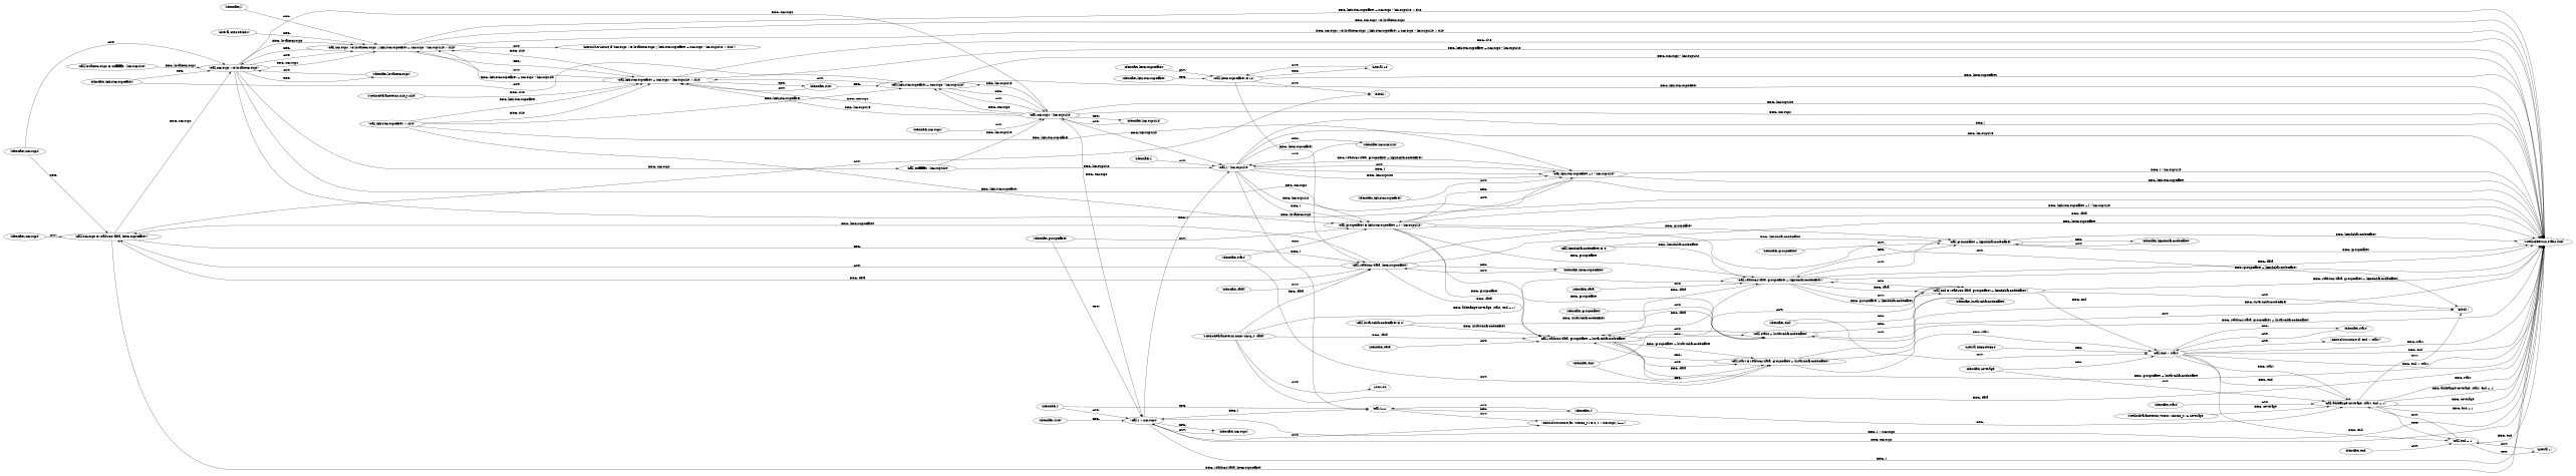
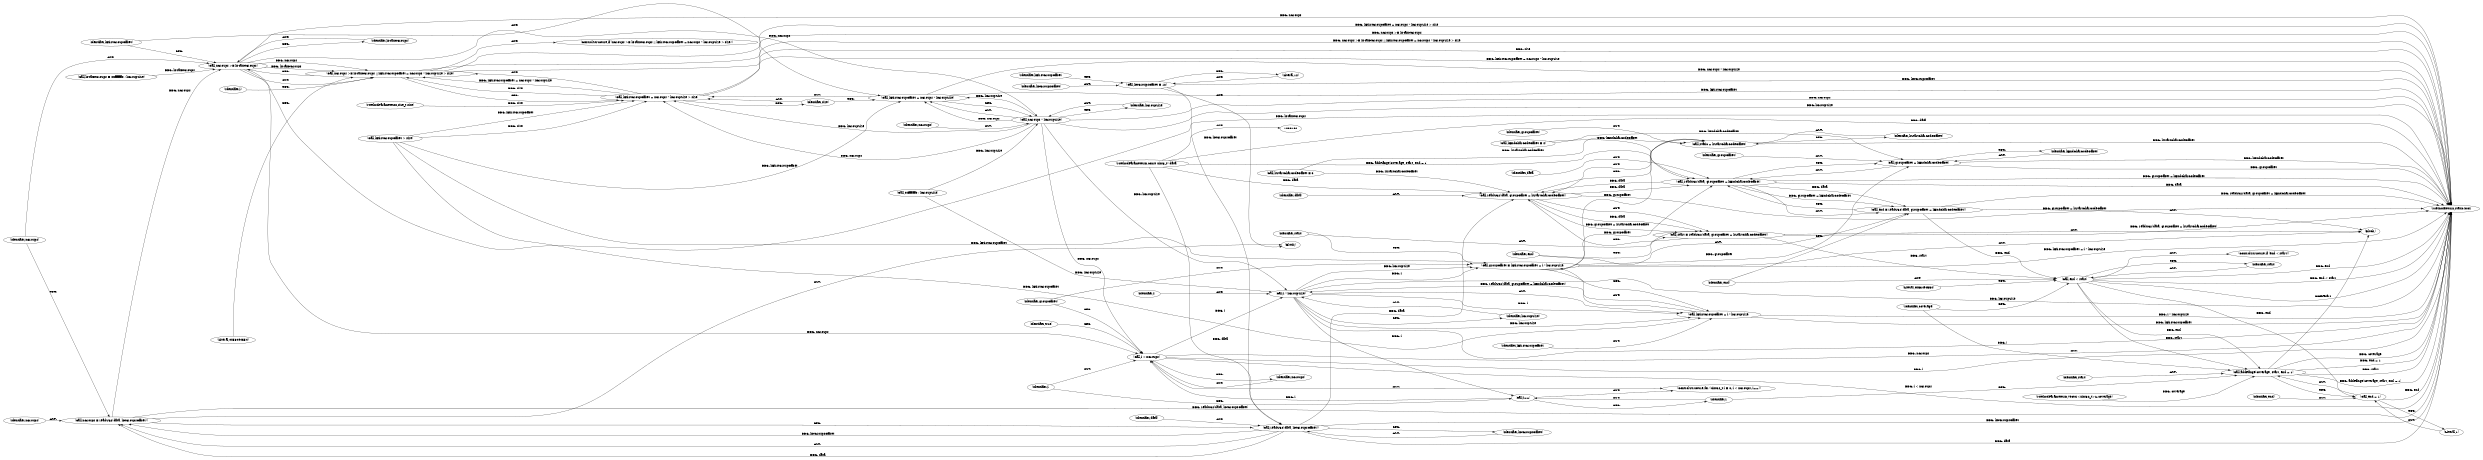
  digraph {
    rankdir=LR
    n1 [label="(Call,nGroups = readU32(data, kNGroupsOffset))"]
    n2 [label="(Call,readU32(data, kNGroupsOffset))"]
    n3 [label="(Call,nGroups >= kMaxNGroups)"]
    n4 [label="(Block,)"]
    n5 [label="(MethodReturn,static bool)"]
    n6 [label="(Call,readU32(data, groupOffset + kStartCharCodeOffset))"]
    n7 [label="(Identifier,kNGroupsOffset)"]
    n8 [label="(Call,nGroups >= kMaxNGroups || kFirstGroupOffset + nGroups * kGroupSize > size)"]
    n9 [label="(Call,nGroups * kGroupSize)"]
    n10 [label="(Call,i < nGroups)"]
    n11 [label="(Identifier,kMaxNGroups)"]
    n12 [label="(Call,readU32(data, groupOffset + kEndCharCodeOffset))"]
    n13 [label="(Call,static + kStartCharCodeOffset)"]
    n14 [label="(Call,start = readU32(data, groupOffset + kStartCharCodeOffset))"]
    n15 [label="(MethodParameterIn,const uint8_t* data)"]
    1000102
    n17 [label="(Call,groupOffset + kEndCharCodeOffset)"]
    n18 [label="(Call,end = readU32(data, groupOffset + kEndCharCodeOffset))"]
    n19 [label="(Call,kNGroupsOffset = 12)"]
    n20 [label="(Literal,12)"]
    n21 [label="(Call,kFirstGroupOffset + nGroups * kGroupSize > size)"]
    n22 [label="(ControlStructure,if (nGroups >= kMaxNGroups || kFirstGroupOffset + nGroups * kGroupSize > size))"]
    n23 [label="(Call,kFirstGroupOffset + nGroups * kGroupSize)"]
    n24 [label="(Call,i * kGroupSize)"]
    n25 [label="(Identifier,kGroupSize)"]
    n26 [label="(ControlStructure,for (uint32_t i = 0; i < nGroups; i++))"]
    n27 [label="(Identifier,nGroups)"]
    n28 [label="(Identifier,size)"]
    n29 [label="(Call,i++)"]
    n30 [label="(Call,groupOffset = kFirstGroupOffset + i * kGroupSize)"]
    n31 [label="(Call,kFirstGroupOffset + i * kGroupSize)"]
    n32 [label="(Identifier,kGroupSize)"]
    n33 [label="(Identifier,i)"]
    n34 [label="(Block,)"]
    n35 [label="(Call,addRange(coverage, start, end + 1))"]
    n36 [label="(Identifier,kStartCharCodeOffset)"]
    n37 [label="(Identifier,kEndCharCodeOffset)"]
    n38 [label="(Call,end < start)"]
    n39 [label="(Call,end + 1)"]
    n40 [label="(ControlStructure,if (end < start))"]
    n41 [label="(Identifier,start)"]
    n42 [label="(Literal,1)"]
    n43 [label="(Identifier,groupOffset)"]
    n44 [label="(Identifier,groupOffset)"]
    n45 [label="(Identifier,kFirstGroupOffset)"]
    n46 [label="(Identifier,data)"]
    n47 [label="(Identifier,kFirstGroupOffset)"]
    n48 [label="(Identifier,i)"]
    n49 [label="(Identifier,data)"]
    n50 [label="(Literal,0x534e4554)"]
    n51 [label="(Identifier,data)"]
    n52 [label="(Identifier,start)"]
    n53 [label="(Call,kMaxNGroups = 0xfffffff0 / kGroupSize)"]
    n54 [label="(Literal,0x534e4554)"]
    n55 [label="(Identifier,end)"]
    n56 [label="(Identifier,kNGroupsOffset)"]
    n57 [label="(MethodParameterIn,vector<uint32_t>& coverage)"]
    n58 [label="(Identifier,i)"]
    n59 [label="(Identifier,end)"]
    n60 [label="(Identifier,coverage)"]
    n61 [label="(Identifier,i)"]
    n62 [label="(Identifier,nGroups)"]
    n63 [label="(Identifier,kFirstGroupOffset)"]
    n64 [label="(Identifier,nGroups)"]
    n65 [label="(Identifier,start)"]
    n66 [label="(Identifier,nGroups)"]
    n67 [label="(Call,0xfffffff0 / kGroupSize)"]
    n68 [label="(MethodParameterIn,size_t size)"]
    n69 [label="(Call,kFirstGroupOffset > size)"]
    n70 [label="(Identifier,true)"]
    n71 [label="(Identifier,end)"]
    n72 [label="(Identifier,groupOffset)"]
    n73 [label="(Call,kStartCharCodeOffset = 0)"]
    n74 [label="(Call,kEndCharCodeOffset = 4)"]
    n1 -> n2 [label="CFG: "]
    n1 -> n3 [label="DDG: nGroups"]
    n1 -> n4 [label="AST: "]
    n1 -> n5 [label="DDG: readU32(data, kNGroupsOffset)"]
    n2 -> n1 [label="AST: "]
    n2 -> n1 [label="DDG: data"]
    n2 -> n1 [label="DDG: kNGroupsOffset"]
    n2 -> n5 [label="DDG: data"]
    n2 -> n5 [label="DDG: kNGroupsOffset"]
    n2 -> n6 [label="DDG: data"]
    n2 -> n7 [label="CFG: "]
    n3 -> n5 [label="DDG: nGroups"]
    n3 -> n5 [label="DDG: kMaxNGroups"]
    n3 -> n8 [label="AST: "]
    n3 -> n8 [label="DDG: nGroups"]
    n3 -> n8 [label="DDG: kMaxNGroups"]
    n3 -> n9 [label="DDG: nGroups"]
-   n3 -> n67 [label="DDG: nGroups"]
+   n3 -> n10 [label="DDG: nGroups"]
    n3 -> n11 [label="CFG: "]
    n6 -> n5 [label="DDG: groupOffset + kStartCharCodeOffset"]
    n6 -> n12 [label="DDG: data"]
    n6 -> n13 [label="CFG: "]
    n6 -> n14 [label="AST: "]
    n6 -> n14 [label="DDG: data"]
    n6 -> n14 [label="DDG: groupOffset + kStartCharCodeOffset"]
    n7 -> n2 [label="AST: "]
    n8 -> n3 [label="CFG: "]
    n8 -> n5 [label="DDG: kFirstGroupOffset + nGroups * kGroupSize > size"]
    n8 -> n5 [label="DDG: nGroups >= kMaxNGroups"]
    n8 -> n5 [label="DDG: nGroups >= kMaxNGroups || kFirstGroupOffset + nGroups * kGroupSize > size"]
    n8 -> n21 [label="CFG: "]
    n8 -> n22 [label="AST: "]
    n9 -> n5 [label="DDG: nGroups"]
    n9 -> n5 [label="DDG: kGroupSize"]
    n9 -> n10 [label="DDG: nGroups"]
    n9 -> n21 [label="DDG: nGroups"]
    n9 -> n21 [label="DDG: kGroupSize"]
    n9 -> n23 [label="AST: "]
    n9 -> n23 [label="DDG: nGroups"]
    n9 -> n23 [label="DDG: kGroupSize"]
    n9 -> n24 [label="DDG: kGroupSize"]
    n9 -> n25 [label="CFG: "]
    n10 -> n5 [label="DDG: i < nGroups"]
    n10 -> n5 [label="DDG: nGroups"]
    n10 -> n5 [label="DDG: i"]
    n10 -> n24 [label="DDG: i"]
    n10 -> n26 [label="AST: "]
    n10 -> n27 [label="CFG: "]
    n11 -> n3 [label="AST: "]
    n12 -> n5 [label="DDG: groupOffset + kEndCharCodeOffset"]
    n12 -> n5 [label="DDG: data"]
    n12 -> n6 [label="DDG: data"]
    n12 -> n17 [label="CFG: "]
    n12 -> n18 [label="AST: "]
    n12 -> n18 [label="DDG: data"]
    n12 -> n18 [label="DDG: groupOffset + kEndCharCodeOffset"]
    n13 -> n5 [label="DDG: kStartCharCodeOffset"]
    n13 -> n6 [label="AST: "]
    n13 -> n36 [label="CFG: "]
    n14 -> n5 [label="DDG: readU32(data, groupOffset + kStartCharCodeOffset)"]
    n14 -> n6 [label="CFG: "]
    n14 -> n34 [label="AST: "]
    n14 -> n38 [label="DDG: start"]
    n15 -> n2 [label="DDG: data"]
    n15 -> n5 [label="DDG: data"]
    n15 -> n6 [label="DDG: data"]
    n15 -> n12 [label="DDG: addRange(coverage, start, end + 1)"]
    n15 -> 1000102 [label="AST: "]
    n17 -> n5 [label="DDG: groupOffset"]
    n17 -> n5 [label="DDG: kEndCharCodeOffset"]
    n17 -> n12 [label="AST: "]
    n17 -> n37 [label="CFG: "]
    n18 -> n5 [label="DDG: readU32(data, groupOffset + kEndCharCodeOffset)"]
    n18 -> n12 [label="CFG: "]
    n18 -> n34 [label="AST: "]
    n18 -> n38 [label="DDG: end"]
    n19 -> n2 [label="DDG: kNGroupsOffset"]
    n19 -> n4 [label="AST: "]
    n19 -> n5 [label="DDG: kNGroupsOffset"]
    n19 -> n20 [label="CFG: "]
    n20 -> n19 [label="AST: "]
    n21 -> n5 [label="DDG: size"]
    n21 -> n5 [label="DDG: kFirstGroupOffset + nGroups * kGroupSize"]
    n21 -> n8 [label="AST: "]
    n21 -> n8 [label="DDG: kFirstGroupOffset + nGroups * kGroupSize"]
    n21 -> n8 [label="DDG: size"]
    n21 -> n28 [label="CFG: "]
    n23 -> n5 [label="DDG: kFirstGroupOffset"]
    n23 -> n5 [label="DDG: nGroups * kGroupSize"]
    n23 -> n9 [label="CFG: "]
    n23 -> n21 [label="AST: "]
    n24 -> n5 [label="DDG: i"]
    n24 -> n5 [label="DDG: kGroupSize"]
    n24 -> n29 [label="DDG: i"]
    n24 -> n30 [label="DDG: i"]
    n24 -> n30 [label="DDG: kGroupSize"]
    n24 -> n31 [label="AST: "]
    n24 -> n31 [label="DDG: i"]
    n24 -> n31 [label="DDG: kGroupSize"]
    n24 -> n32 [label="CFG: "]
    n25 -> n9 [label="AST: "]
    n27 -> n10 [label="AST: "]
    n28 -> n21 [label="AST: "]
    n28 -> n23 [label="CFG: "]
    n29 -> n10 [label="DDG: i"]
    n29 -> n26 [label="AST: "]
    n29 -> n33 [label="CFG: "]
    n30 -> n5 [label="DDG: kFirstGroupOffset + i * kGroupSize"]
-   n30 -> n6 [label="DDG: groupOffset"]
    n30 -> n12 [label="DDG: groupOffset"]
    n30 -> n13 [label="DDG: groupOffset"]
    n30 -> n17 [label="DDG: groupOffset"]
    n30 -> n31 [label="CFG: "]
    n30 -> n34 [label="AST: "]
    n31 -> n5 [label="DDG: kFirstGroupOffset"]
    n31 -> n5 [label="DDG: i * kGroupSize"]
    n31 -> n24 [label="DDG: readU32(data, groupOffset + kEndCharCodeOffset)"]
    n31 -> n30 [label="AST: "]
    n32 -> n24 [label="AST: "]
    n33 -> n29 [label="AST: "]
    n33 -> n35 [label="CFG: "]
    n35 -> n5 [label="DDG: addRange(coverage, start, end + 1)"]
    n35 -> n5 [label="DDG: coverage"]
    n35 -> n5 [label="DDG: end + 1"]
    n35 -> n5 [label="DDG: start"]
    n35 -> n34 [label="AST: "]
    n35 -> n39 [label="CFG: "]
    n36 -> n13 [label="AST: "]
    n37 -> n17 [label="AST: "]
    n38 -> n5 [label="DDG: end"]
    n38 -> n5 [label="DDG: end < start"]
    n38 -> n5 [label="DDG: start"]
    n38 -> n35 [label="DDG: start"]
    n38 -> n35 [label="DDG: end"]
    n38 -> n39 [label="DDG: end"]
    n38 -> n40 [label="AST: "]
    n38 -> n41 [label="CFG: "]
    n39 -> n5 [label="DDG: end"]
    n39 -> n35 [label="AST: "]
    n39 -> n42 [label="CFG: "]
    n41 -> n38 [label="AST: "]
    n42 -> n39 [label="AST: "]
    n43 -> n17 [label="AST: "]
    n44 -> n10 [label="CFG: "]
    n44 -> n30 [label="AST: "]
    n45 -> n19 [label="CFG: "]
    n46 -> n12 [label="AST: "]
    n47 -> n31 [label="AST: "]
    n48 -> n10 [label="AST: "]
    n48 -> n29 [label="CFG: "]
    n49 -> n2 [label="AST: "]
    n50 -> n8 [label="CFG: "]
    n51 -> n6 [label="AST: "]
    n52 -> n35 [label="AST: "]
    n53 -> n3 [label="DDG: kMaxNGroups"]
    n54 -> n38 [label="CFG: "]
    n55 -> n39 [label="AST: "]
    n56 -> n19 [label="AST: "]
    n57 -> n35 [label="DDG: coverage"]
    n58 -> n24 [label="AST: "]
    n59 -> n14 [label="CFG: "]
    n59 -> n18 [label="AST: "]
    n60 -> n35 [label="AST: "]
    n60 -> n38 [label="CFG: "]
    n61 -> n8 [label="CFG: "]
    n62 -> n1 [label="CFG: "]
    n62 -> n3 [label="AST: "]
    n63 -> n3 [label="CFG: "]
    n63 -> n23 [label="AST: "]
    n64 -> n1 [label="AST: "]
    n65 -> n14 [label="AST: "]
    n65 -> n30 [label="CFG: "]
    n66 -> n9 [label="AST: "]
    n67 -> n9 [label="DDG: kGroupSize"]
    n67 -> n24 [label="DDG: kGroupSize"]
    n68 -> n21 [label="DDG: size"]
    n69 -> n21 [label="DDG: kFirstGroupOffset"]
    n69 -> n21 [label="DDG: size"]
    n69 -> n23 [label="DDG: kFirstGroupOffset"]
    n69 -> n30 [label="DDG: kFirstGroupOffset"]
    n69 -> n31 [label="DDG: kFirstGroupOffset"]
    n70 -> n10 [label="CFG: "]
    n71 -> n18 [label="CFG: "]
    n71 -> n38 [label="AST: "]
    n72 -> n13 [label="AST: "]
    n73 -> n6 [label="DDG: kStartCharCodeOffset"]
    n73 -> n13 [label="DDG: kStartCharCodeOffset"]
    n74 -> n12 [label="DDG: kEndCharCodeOffset"]
    n74 -> n17 [label="DDG: kEndCharCodeOffset"]
  }
